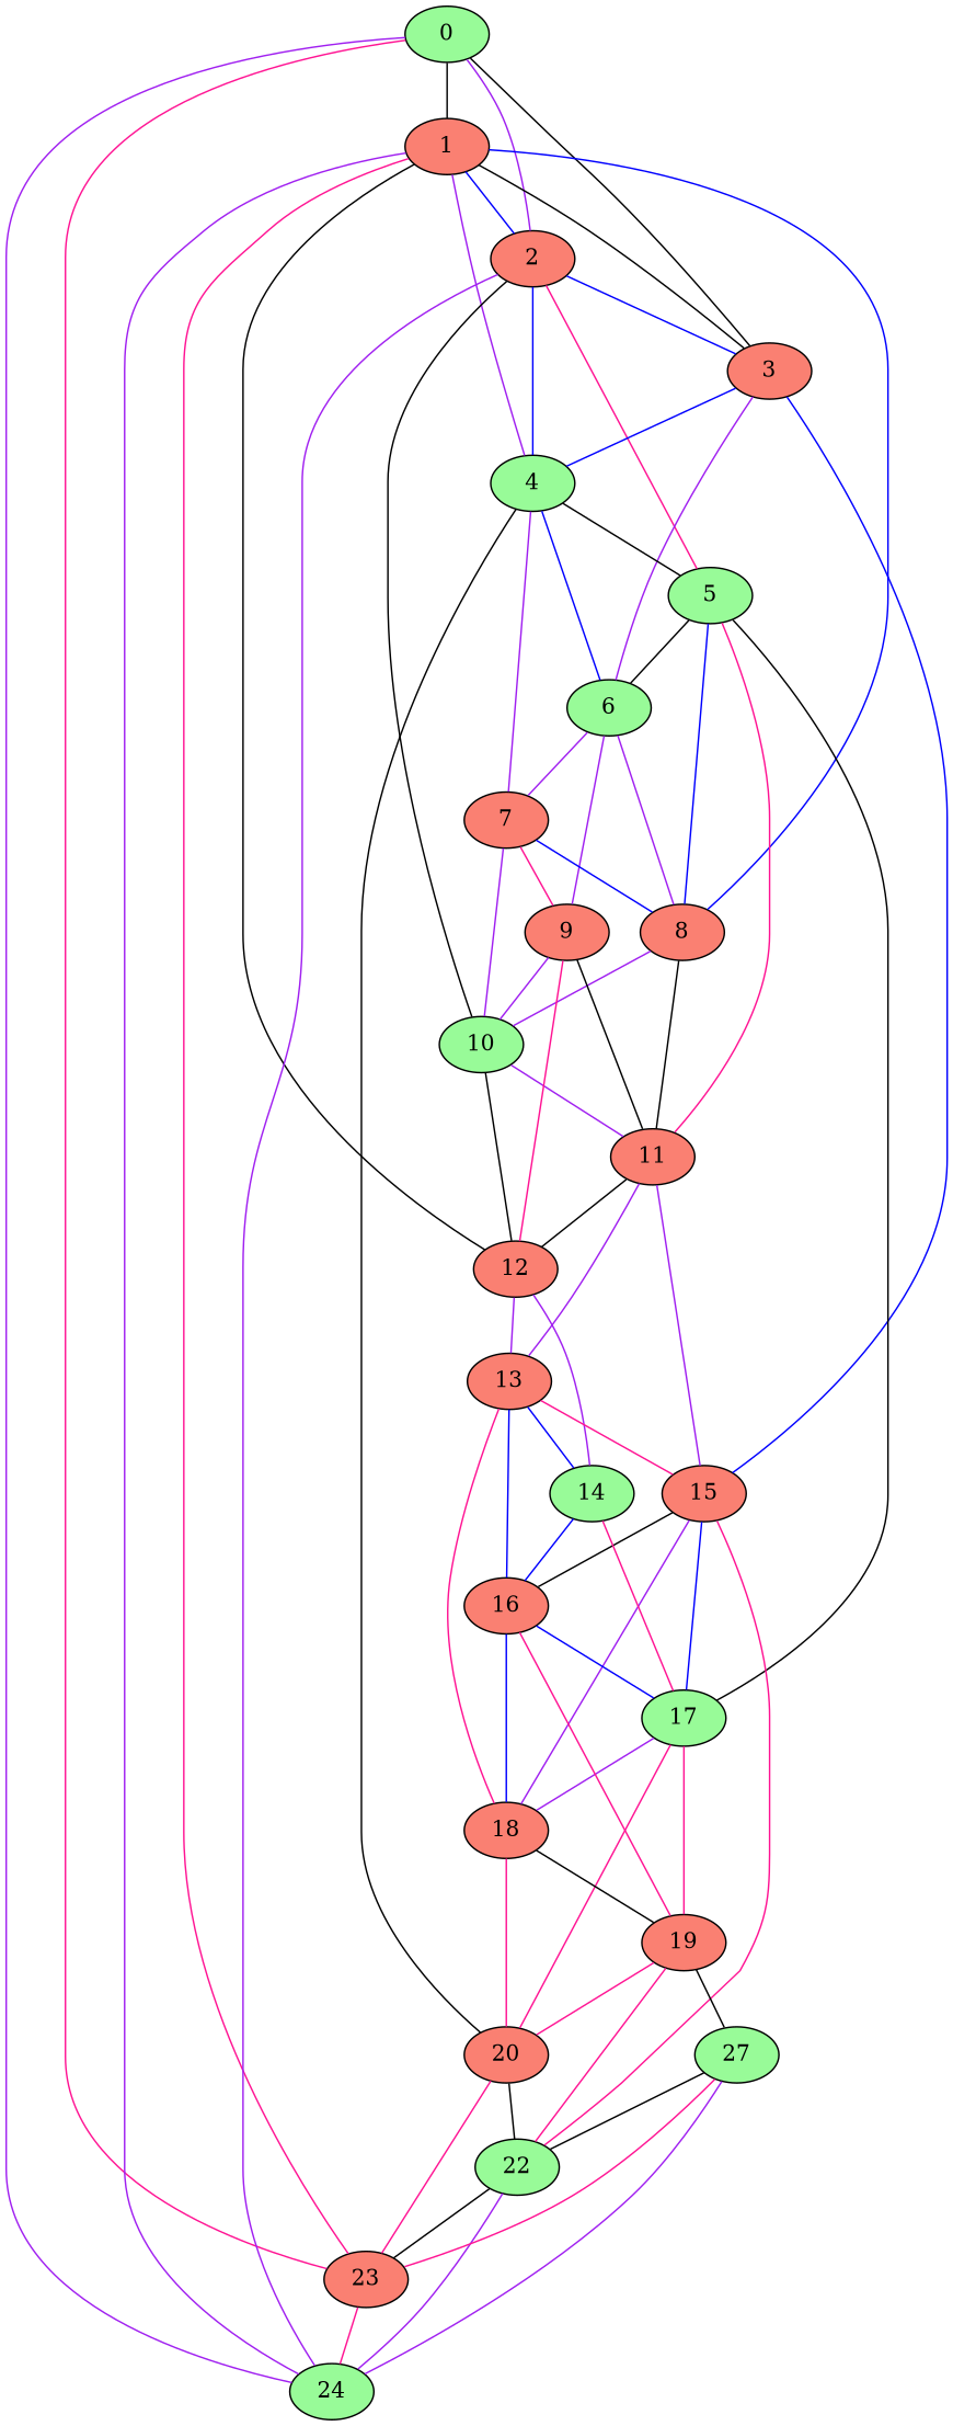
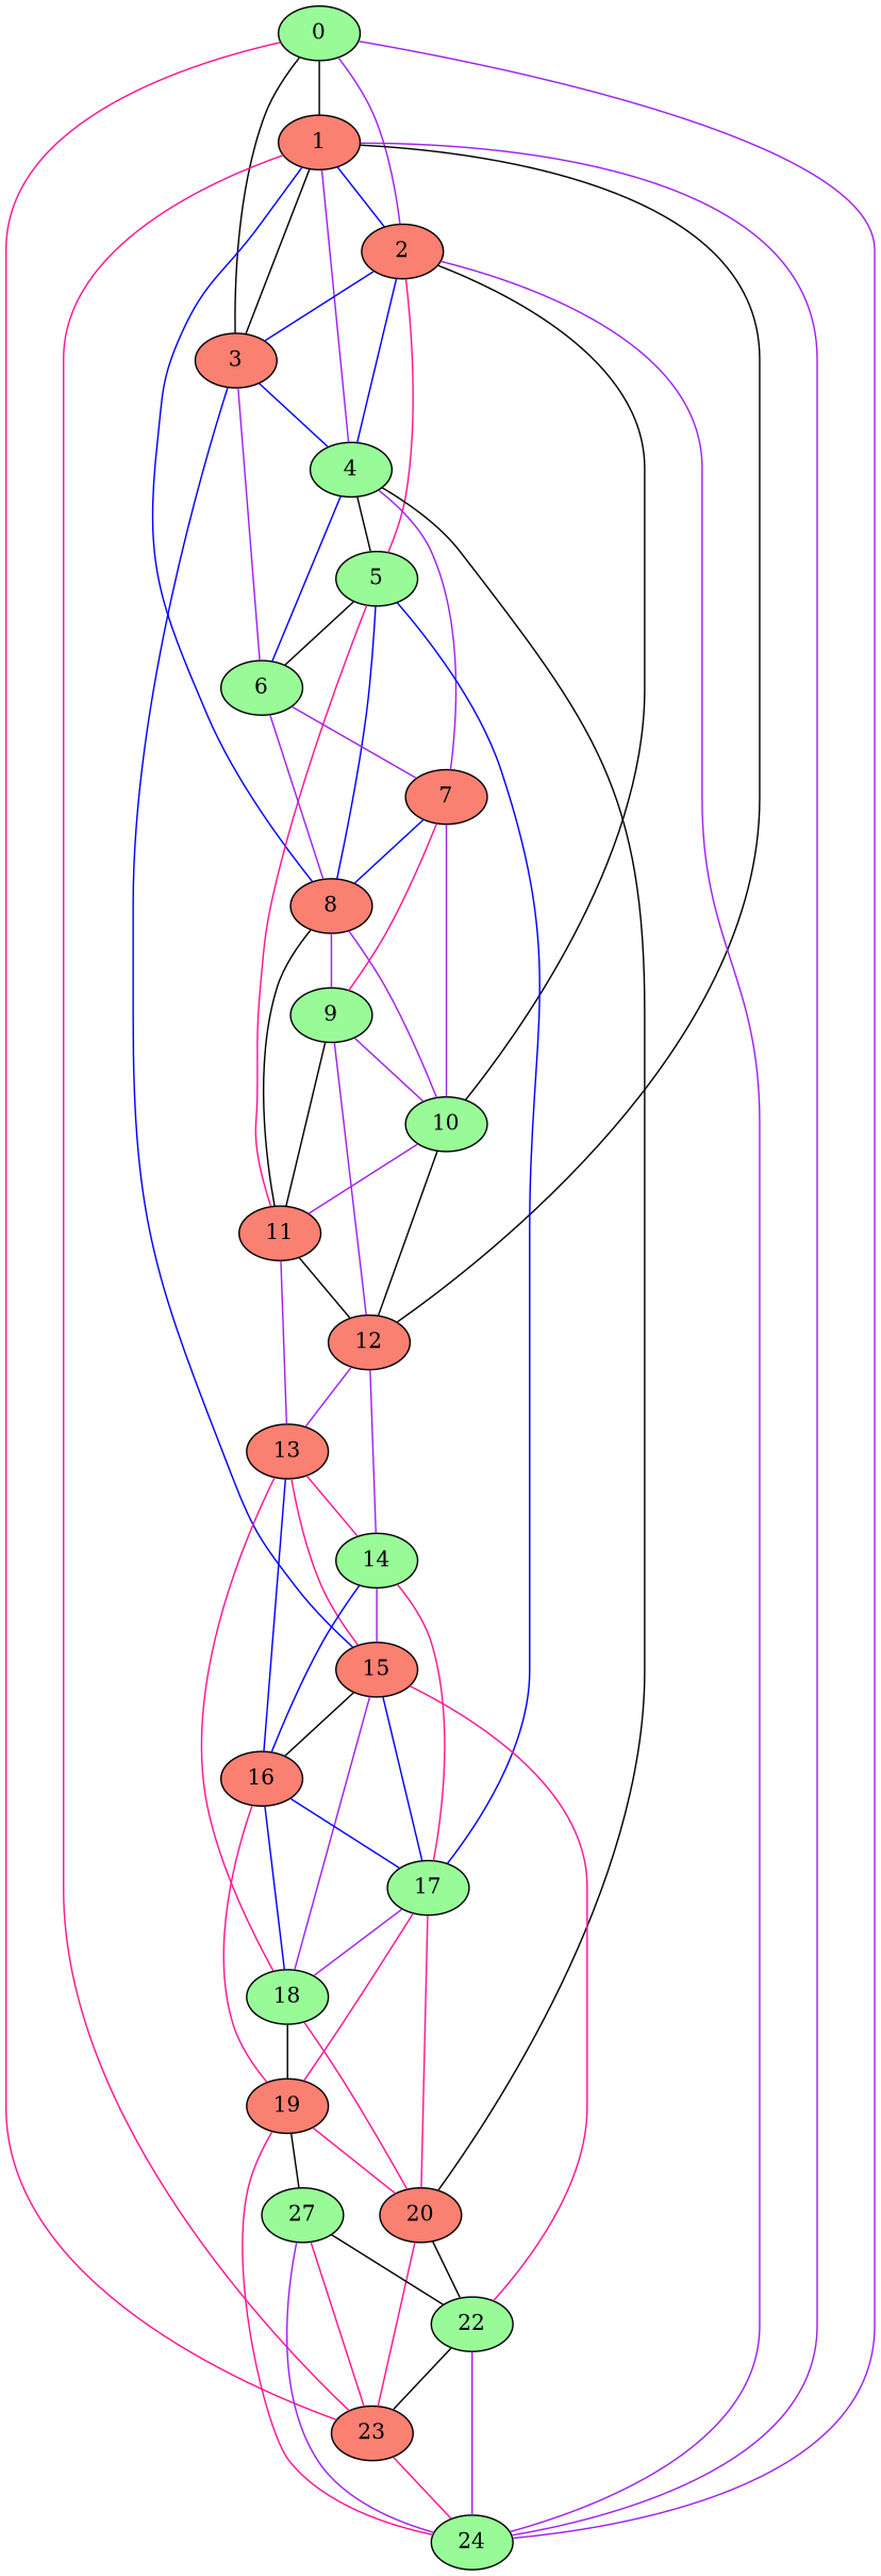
  strict graph {
    node [fillcolor=salmon style=filled]
    edge [color=purple is_available=True prob=1.0]
    0 [fillcolor=palegreen]
    1
    2
    3
    23
    24 [fillcolor=palegreen]
    4 [fillcolor=palegreen]
    8
    12
    5 [fillcolor=palegreen]
    10 [fillcolor=palegreen]
    6 [fillcolor=palegreen]
    15
    7
    20
    11
    13
    14 [fillcolor=palegreen]
    17 [fillcolor=palegreen]
-   9
+   9 [fillcolor=palegreen]
    16
-   18
+   18 [fillcolor=palegreen]
    22 [fillcolor=palegreen]
    19
    n25 [fillcolor=palegreen label=27]
    0 -- 1 [color=black prob=0.849485277881]
    0 -- 2 [prob=0.28885085778]
    0 -- 3 [color=black prob=0.945254702381]
    0 -- 23 [color=deeppink prob=0.309160494605]
    0 -- 24 [prob=0.903230734052]
    1 -- 2 [color=blue prob=0.933353086006]
    1 -- 3 [color=black prob=0.0464890686383]
    1 -- 23 [color=deeppink prob=0.202883666937]
    1 -- 24 [prob=0.51081031453]
    1 -- 4 [prob=0.669339272422]
    1 -- 8 [color=blue prob=0.0807253002338]
    1 -- 12 [color=black]
    2 -- 3 [color=blue prob=0.806454235804]
    2 -- 24
    2 -- 4 [color=blue]
    2 -- 5 [color=deeppink prob=0.466203170006]
    2 -- 10 [color=black prob=0.836394619974]
    3 -- 4 [color=blue]
    3 -- 6
    3 -- 15 [color=blue]
    23 -- 24 [color=deeppink prob=0.908546954662]
    4 -- 5 [color=black prob=0.659531986038]
    4 -- 6 [color=blue prob=0.00299898506614]
    4 -- 7 [prob=0.850694071212]
    4 -- 20 [color=black prob=0.333204168028]
    8 -- 10 [prob=0.951732352635]
    8 -- 11 [color=black prob=0.18803248987]
    12 -- 13
    12 -- 14
    5 -- 8 [color=blue prob=0.588681097809]
    5 -- 6 [color=black prob=0.804118893825]
    5 -- 11 [color=deeppink prob=0.00701822728537]
-   5 -- 17 [color=black]
+   5 -- 17 [color=blue]
    10 -- 12 [color=black prob=0.817309626262]
    10 -- 11 [prob=0.919930686635]
    6 -- 8
    6 -- 7 [prob=0.306731377185]
-   6 -- 9
+   8 -- 9
    15 -- 17 [color=blue prob=0.483186898363]
    15 -- 16 [color=black prob=0.733976791095]
    15 -- 18 [prob=0.765500197614]
    15 -- 22 [color=deeppink prob=0.0422547254565]
    7 -- 8 [color=blue prob=0.63228212587]
    7 -- 10 [prob=0.36377226401]
    7 -- 9 [color=deeppink prob=0.129857132526]
    20 -- 23 [color=deeppink]
    20 -- 22 [color=black prob=0.426530869555]
    11 -- 12 [color=black]
    11 -- 13 [prob=0.0519863964313]
    13 -- 15 [color=deeppink]
-   13 -- 14 [color=blue prob=0.943009445342]
+   13 -- 14 [color=deeppink prob=0.943009445342]
    13 -- 16 [color=blue prob=0.359706066591]
    13 -- 18 [color=deeppink prob=0.392380235231]
-   11 -- 15 [prob=0.543372835789]
+   14 -- 15 [prob=0.543372835789]
    14 -- 17 [color=deeppink prob=0.225102051943]
    14 -- 16 [color=blue prob=0.150833931471]
    17 -- 20 [color=deeppink prob=0.507290259207]
    17 -- 18 [prob=0.494619286225]
    17 -- 19 [color=deeppink prob=0.743587609687]
-   9 -- 12 [color=deeppink]
+   9 -- 12
    9 -- 10 [prob=0.0431906854727]
    9 -- 11 [color=black prob=0.687834345771]
    16 -- 17 [color=blue prob=0.602721260175]
    16 -- 18 [color=blue prob=0.796477603962]
    16 -- 19 [color=deeppink prob=0.557381879393]
    18 -- 20 [color=deeppink]
    18 -- 19 [color=black prob=0.6939129885]
    22 -- 23 [color=black prob=0.943757619742]
    22 -- 24 [prob=0.643677014904]
    19 -- 20 [color=deeppink prob=0.840321479078]
-   19 -- 22 [color=deeppink prob=0.0246158943619]
+   19 -- 24 [color=deeppink prob=0.0246158943619]
    19 -- n25 [color=black]
    n25 -- 23 [color=deeppink prob=0.888905042961]
    n25 -- 24
    n25 -- 22 [color=black]
  }
